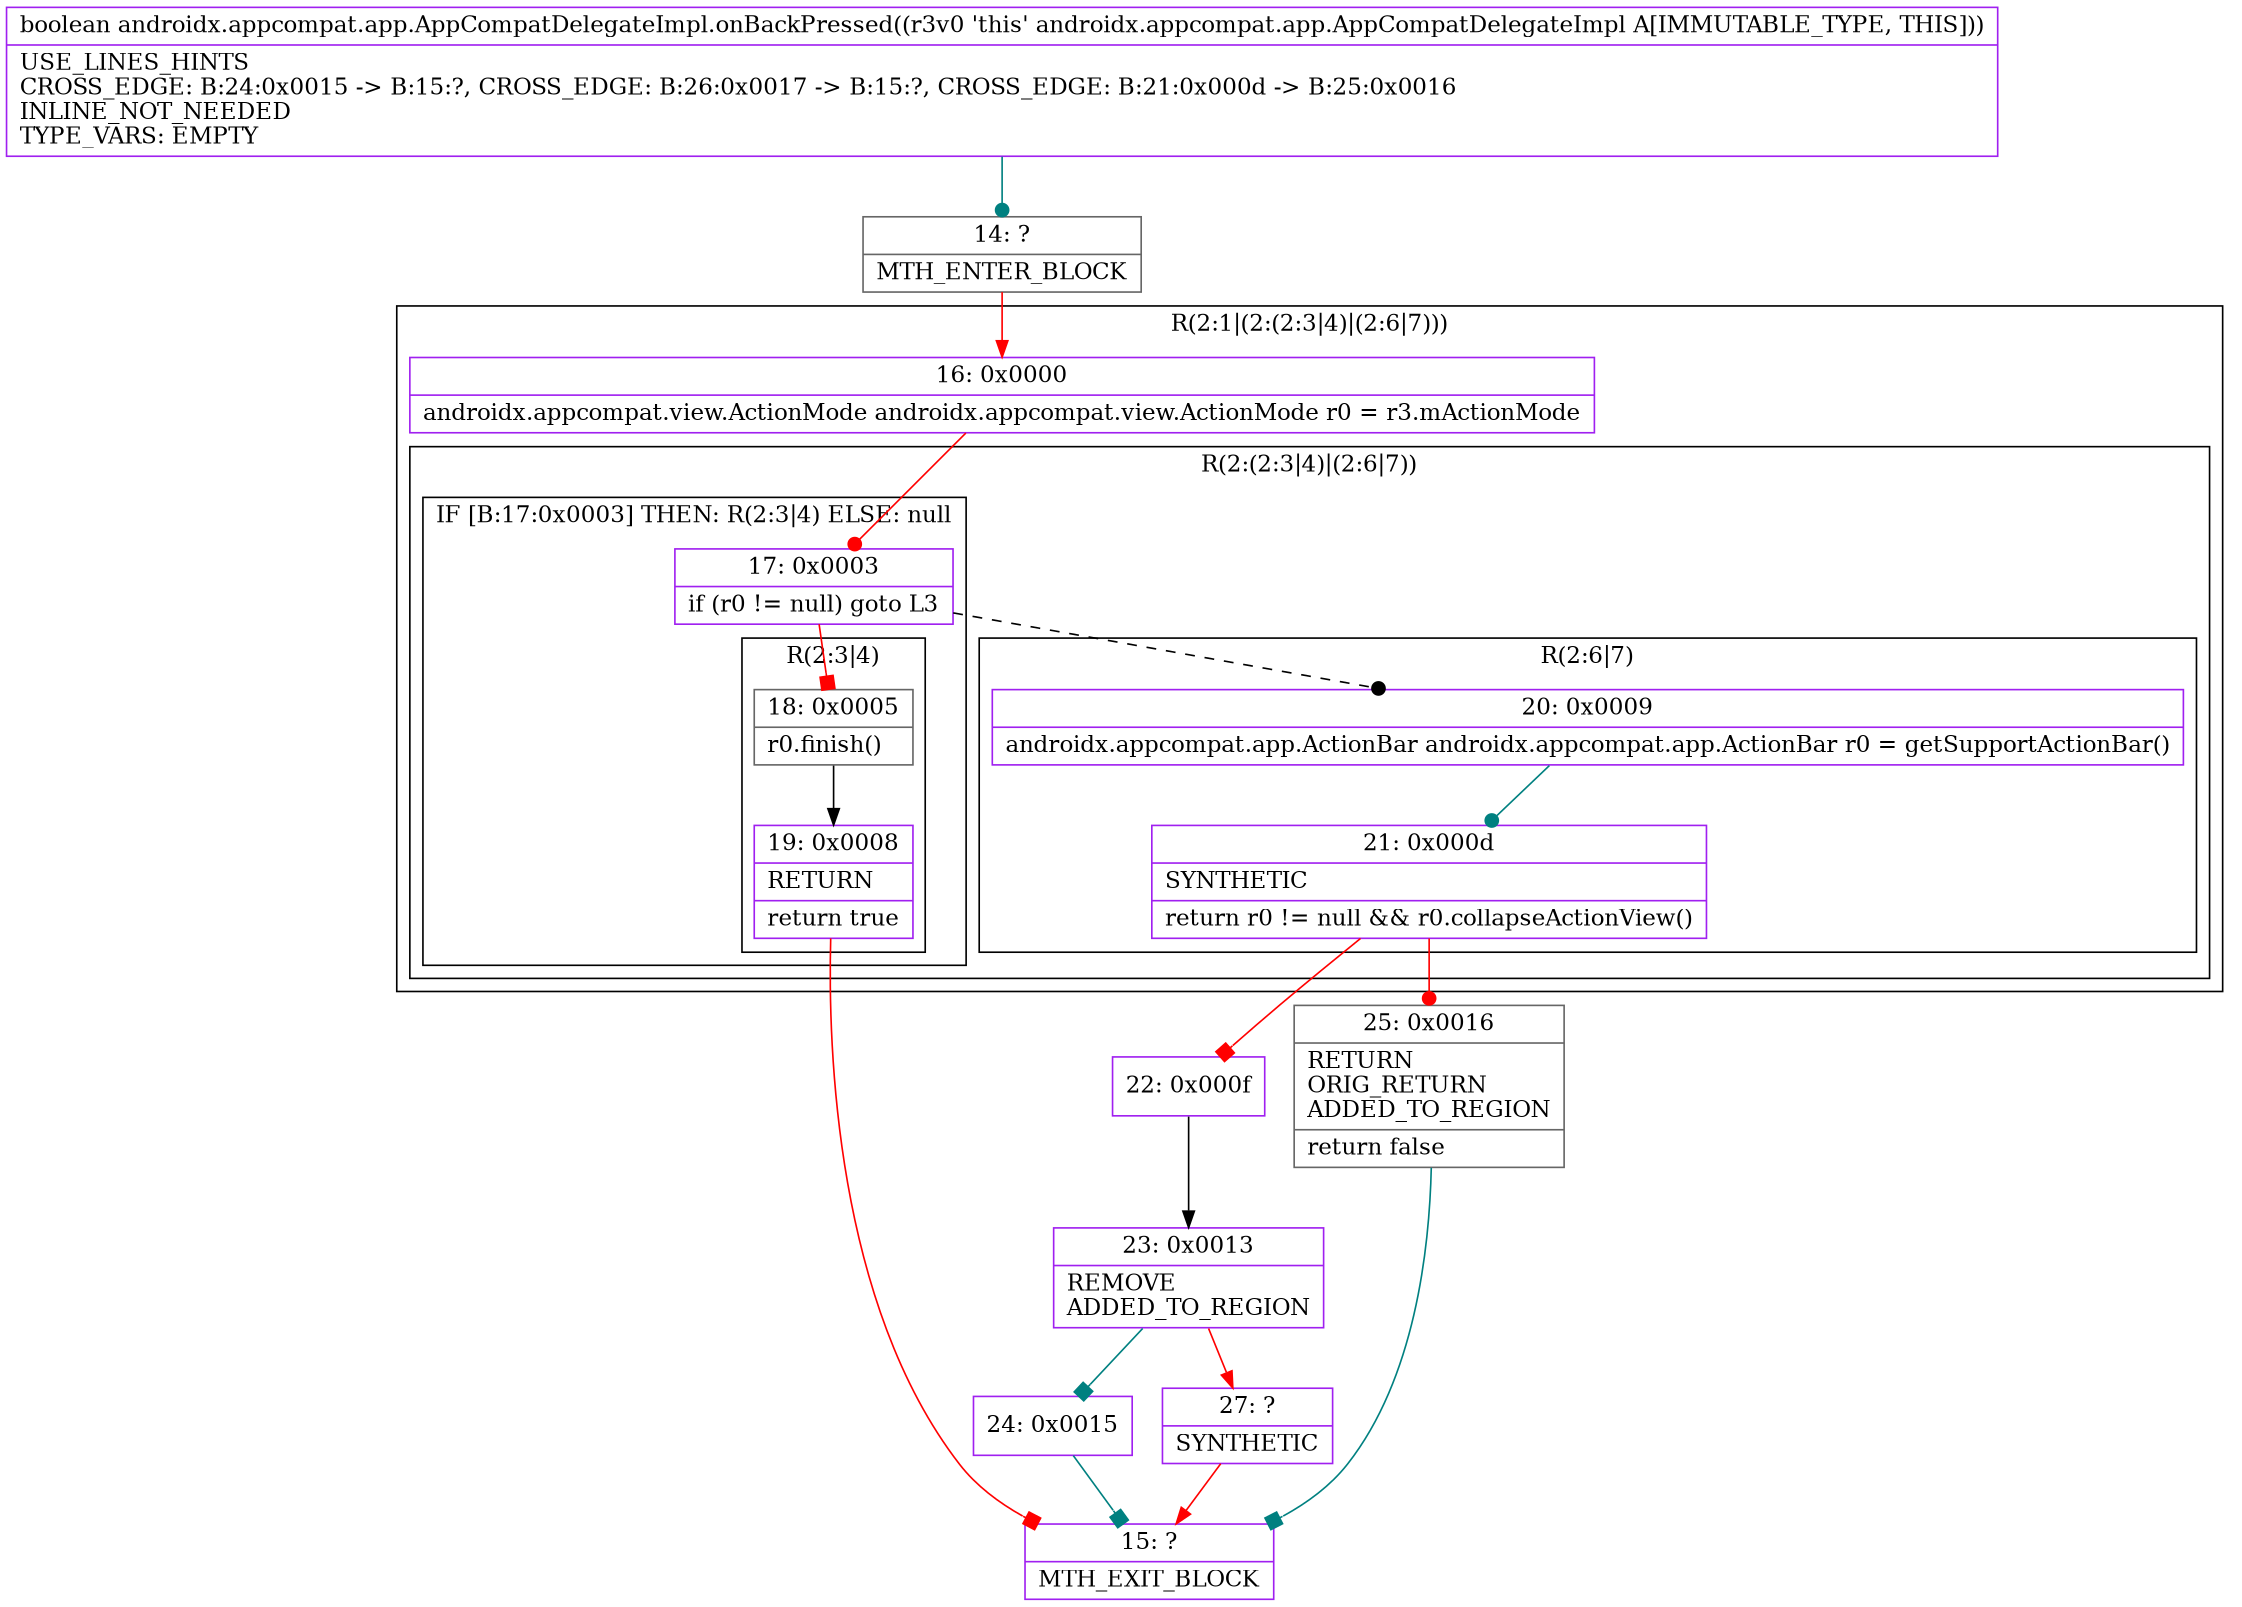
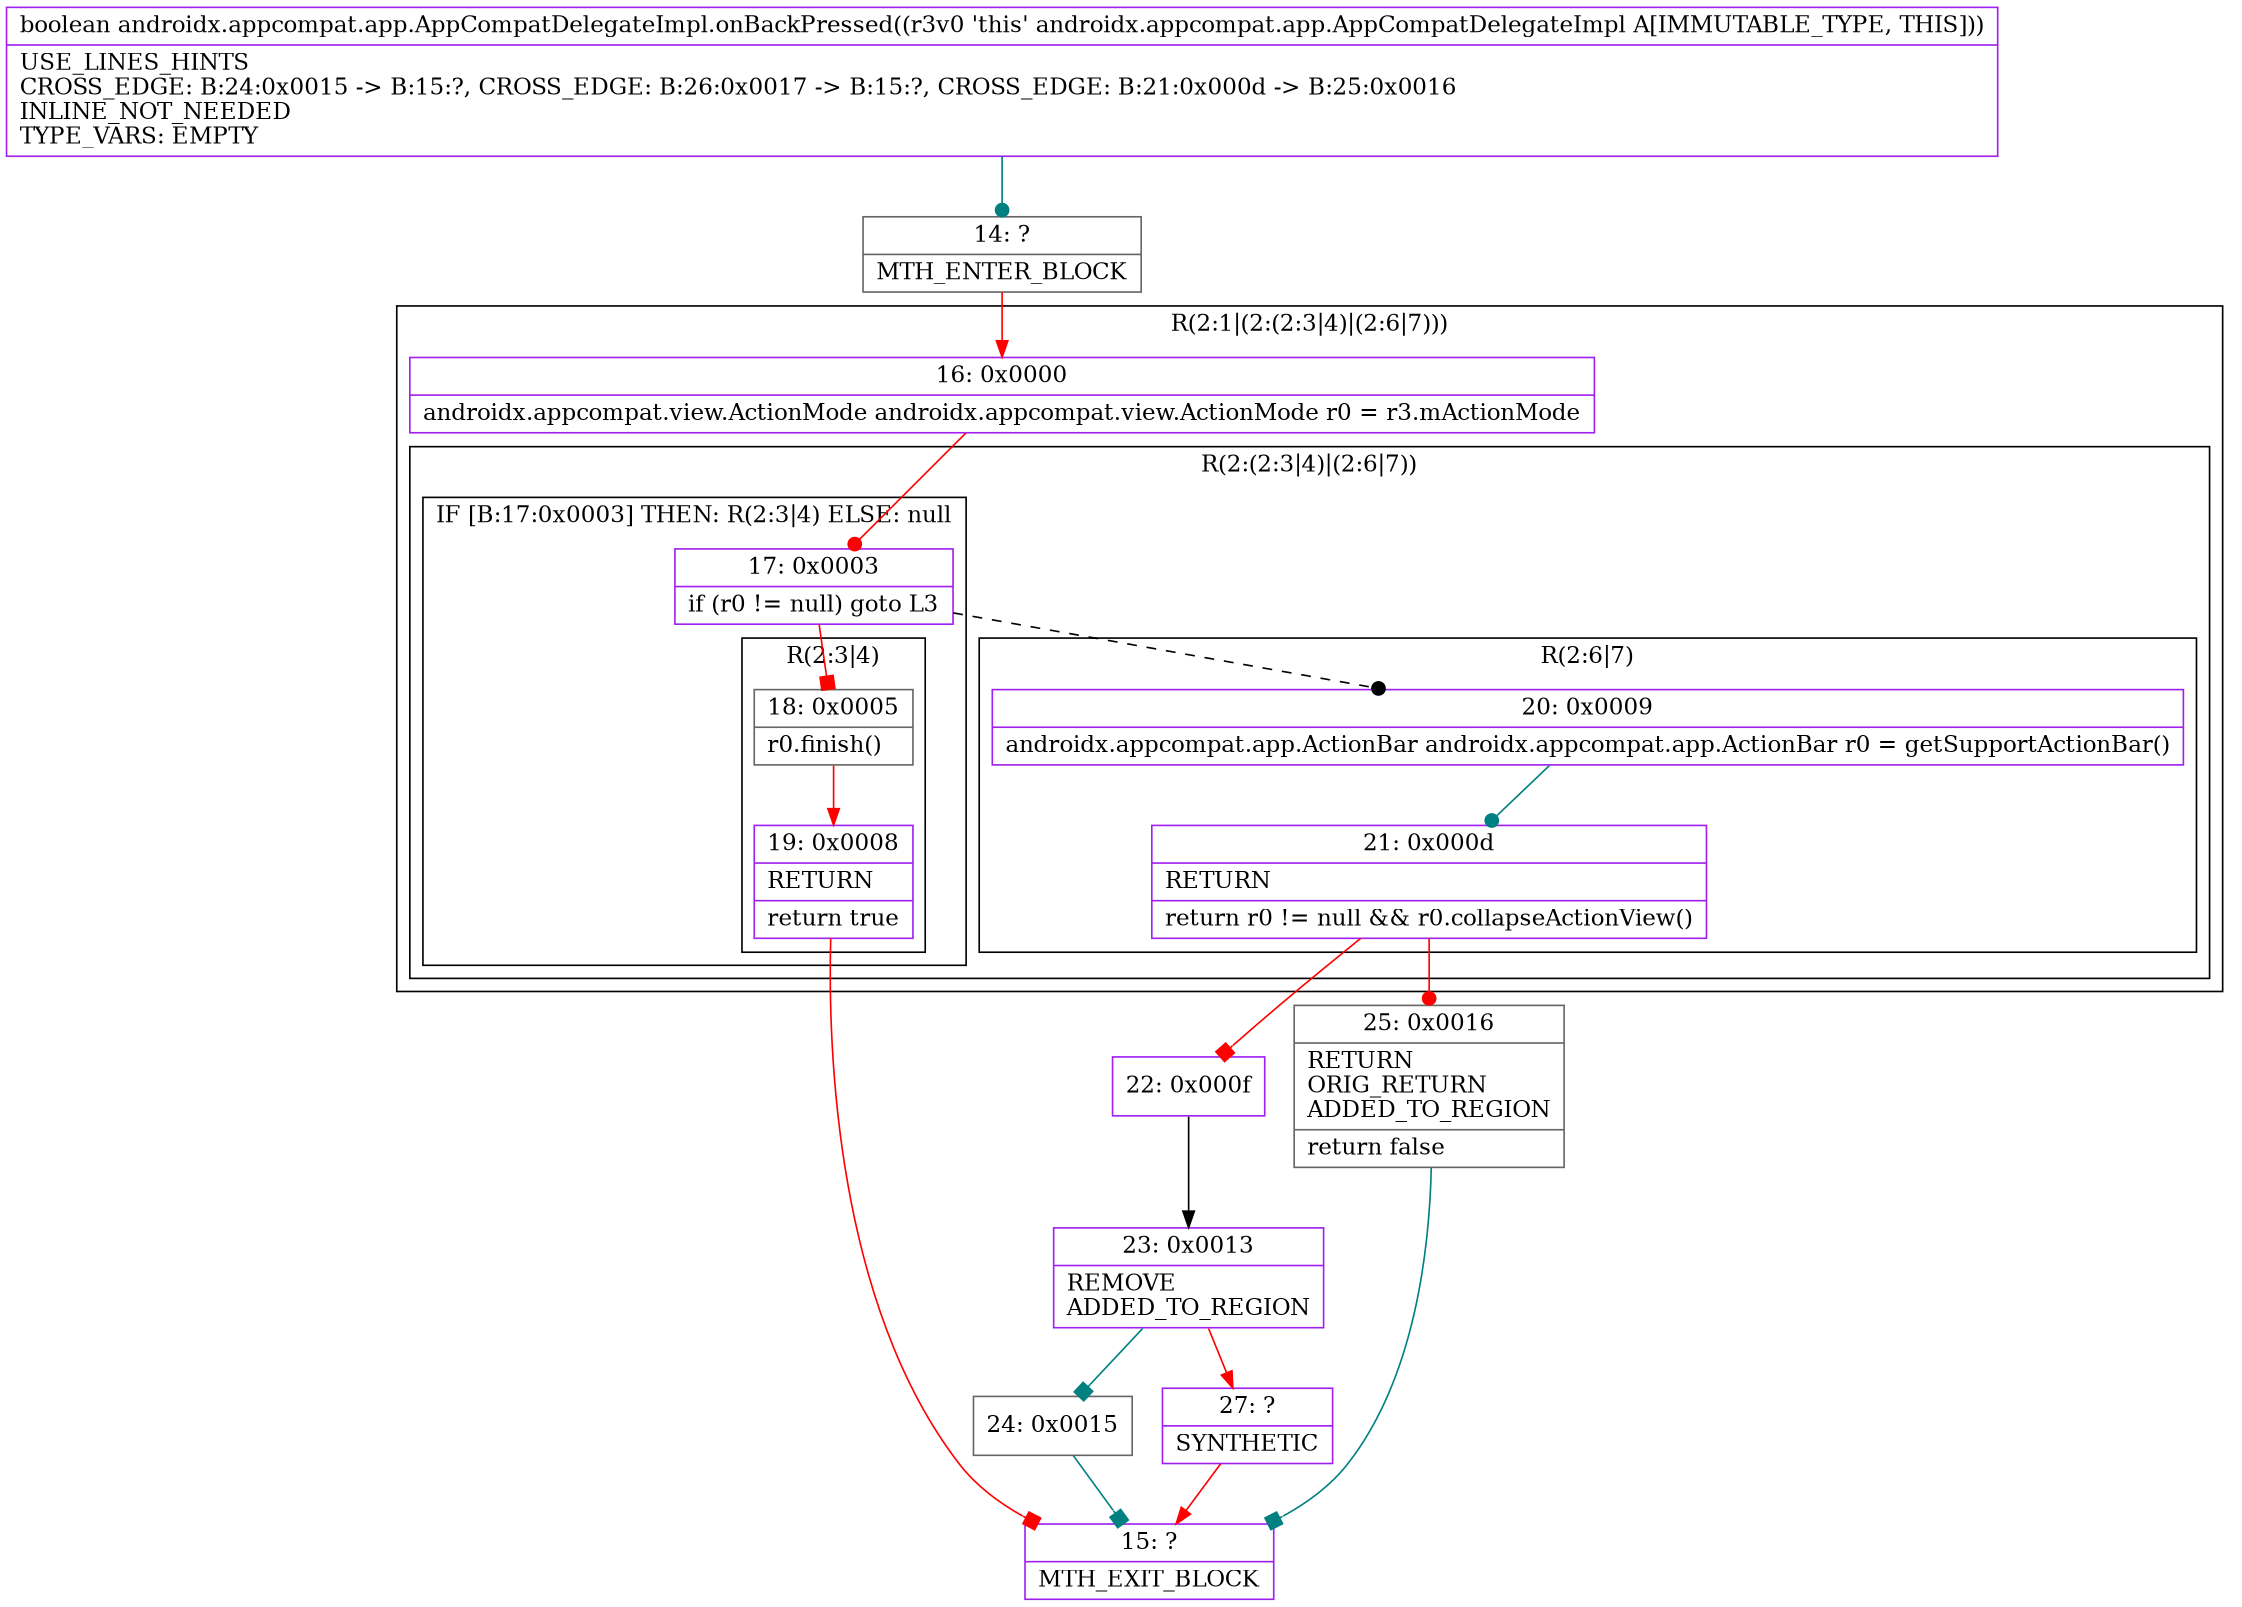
  digraph {
    node [color=purple shape=record]
    edge [arrowhead=box color=red]
    n1 [color=gray40 label="{18\:\ 0x0005|r0.finish()\l}"]
    n2 [label="{19\:\ 0x0008|RETURN\l|return true\l}"]
    n3 [label="{17\:\ 0x0003|if (r0 != null) goto L3\l}"]
    n4 [label="{20\:\ 0x0009|androidx.appcompat.app.ActionBar androidx.appcompat.app.ActionBar r0 = getSupportActionBar()\l}"]
-   n5 [label="{21\:\ 0x000d|SYNTHETIC\l|return r0 != null && r0.collapseActionView()\l}"]
+   n5 [label="{21\:\ 0x000d|RETURN\l|return r0 != null && r0.collapseActionView()\l}"]
    n6 [label="{16\:\ 0x0000|androidx.appcompat.view.ActionMode androidx.appcompat.view.ActionMode r0 = r3.mActionMode\l}"]
    n7 [label="{15\:\ ?|MTH_EXIT_BLOCK\l}"]
    n8 [label="{22\:\ 0x000f}"]
    n9 [color=gray40 label="{25\:\ 0x0016|RETURN\lORIG_RETURN\lADDED_TO_REGION\l|return false\l}"]
    n10 [label="{23\:\ 0x0013|REMOVE\lADDED_TO_REGION\l}"]
    n11 [color=gray40 label="{14\:\ ?|MTH_ENTER_BLOCK\l}"]
-   n12 [label="{24\:\ 0x0015}"]
+   n12 [color=gray40 label="{24\:\ 0x0015}"]
    n13 [label="{27\:\ ?|SYNTHETIC\l}"]
    n14 [label="{boolean androidx.appcompat.app.AppCompatDelegateImpl.onBackPressed((r3v0 'this' androidx.appcompat.app.AppCompatDelegateImpl A[IMMUTABLE_TYPE, THIS]))  | USE_LINES_HINTS\lCROSS_EDGE: B:24:0x0015 \-\> B:15:?, CROSS_EDGE: B:26:0x0017 \-\> B:15:?, CROSS_EDGE: B:21:0x000d \-\> B:25:0x0016\lINLINE_NOT_NEEDED\lTYPE_VARS: EMPTY\l}"]
    subgraph cluster_1 {
      label="R(2:1|(2:(2:3|4)|(2:6|7)))"
      n6
      subgraph cluster_2 {
        label="R(2:(2:3|4)|(2:6|7))"
        subgraph cluster_3 {
          label="IF [B:17:0x0003] THEN: R(2:3|4) ELSE: null"
          n3
          subgraph cluster_4 {
            label="R(2:3|4)"
            n1
            n2
          }
        }
        subgraph cluster_5 {
          label="R(2:6|7)"
          n4
          n5
        }
      }
    }
-   n1 -> n2 [arrowhead=normal color=black]
+   n1 -> n2 [arrowhead=normal]
    n2 -> n7
    n3 -> n1
    n3 -> n4 [arrowhead=dot color=black style=dashed]
    n4 -> n5 [arrowhead=dot color=teal]
    n5 -> n8
    n5 -> n9 [arrowhead=dot]
    n6 -> n3 [arrowhead=dot]
    n8 -> n10 [arrowhead=normal color=black]
    n9 -> n7 [color=teal]
    n10 -> n12 [color=teal]
    n10 -> n13 [arrowhead=normal]
    n11 -> n6 [arrowhead=normal]
    n12 -> n7 [color=teal]
    n13 -> n7 [arrowhead=normal]
    n14 -> n11 [arrowhead=dot color=teal]
  }
